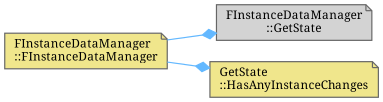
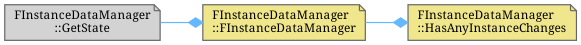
  digraph {
    fontname="Noto Serif"
    rankdir=LR
    node [color=grey40 fillcolor=khaki fontname="Noto Serif" fontsize=10 shape=note style=filled]
    edge [arrowhead=diamond color=steelblue1 fontname="Noto Serif" fontsize=10 labelfontname=Helvetica labelfontsize=10 style=solid]
    n1 [color=gray40 fontcolor=black height=0.2 label="FInstanceDataManager\l::FInstanceDataManager" width=0.4]
    n2 [fillcolor=lightgrey height=0.2 label="FInstanceDataManager\l::GetState" width=0.4]
-   n3 [height=0.2 label="GetState\l::HasAnyInstanceChanges" width=0.4]
-   n1 -> n2
+   n3 [height=0.2 label="FInstanceDataManager\l::HasAnyInstanceChanges" width=0.4]
+   n2 -> n1
    n1 -> n3
  }
